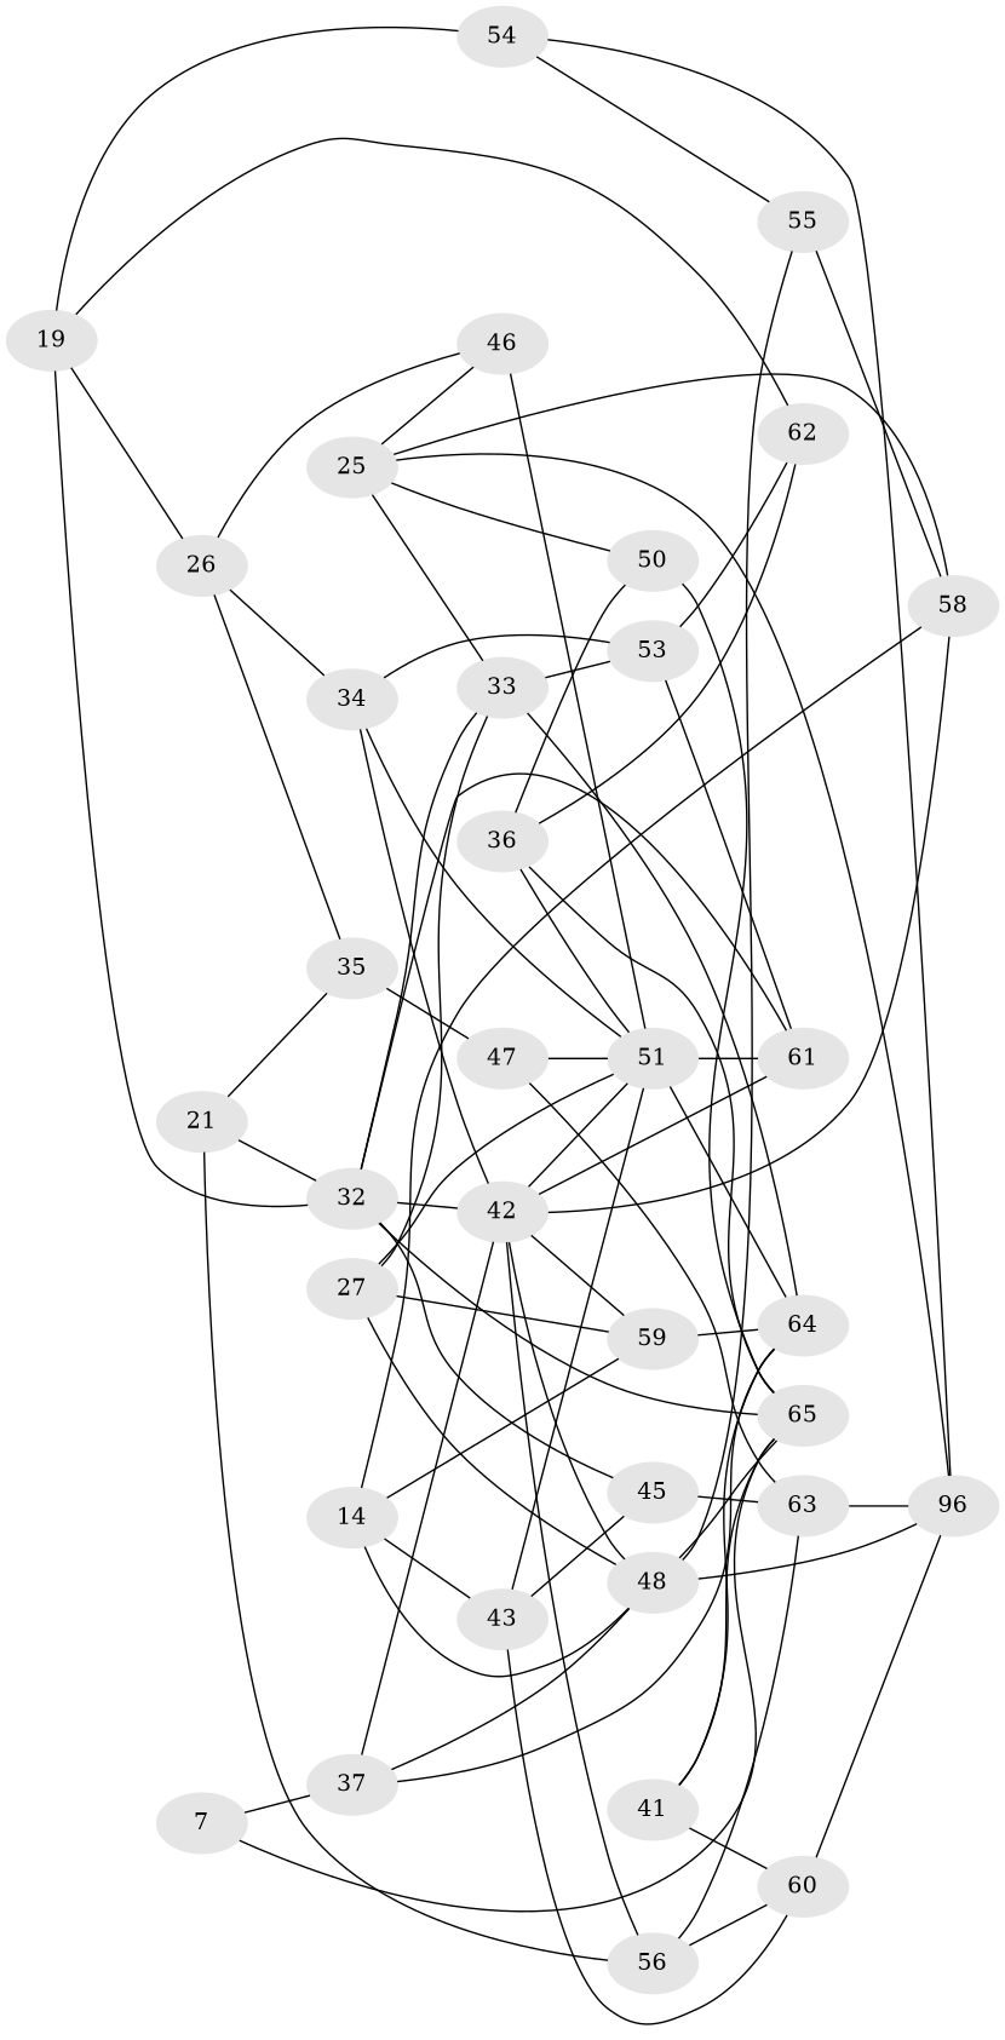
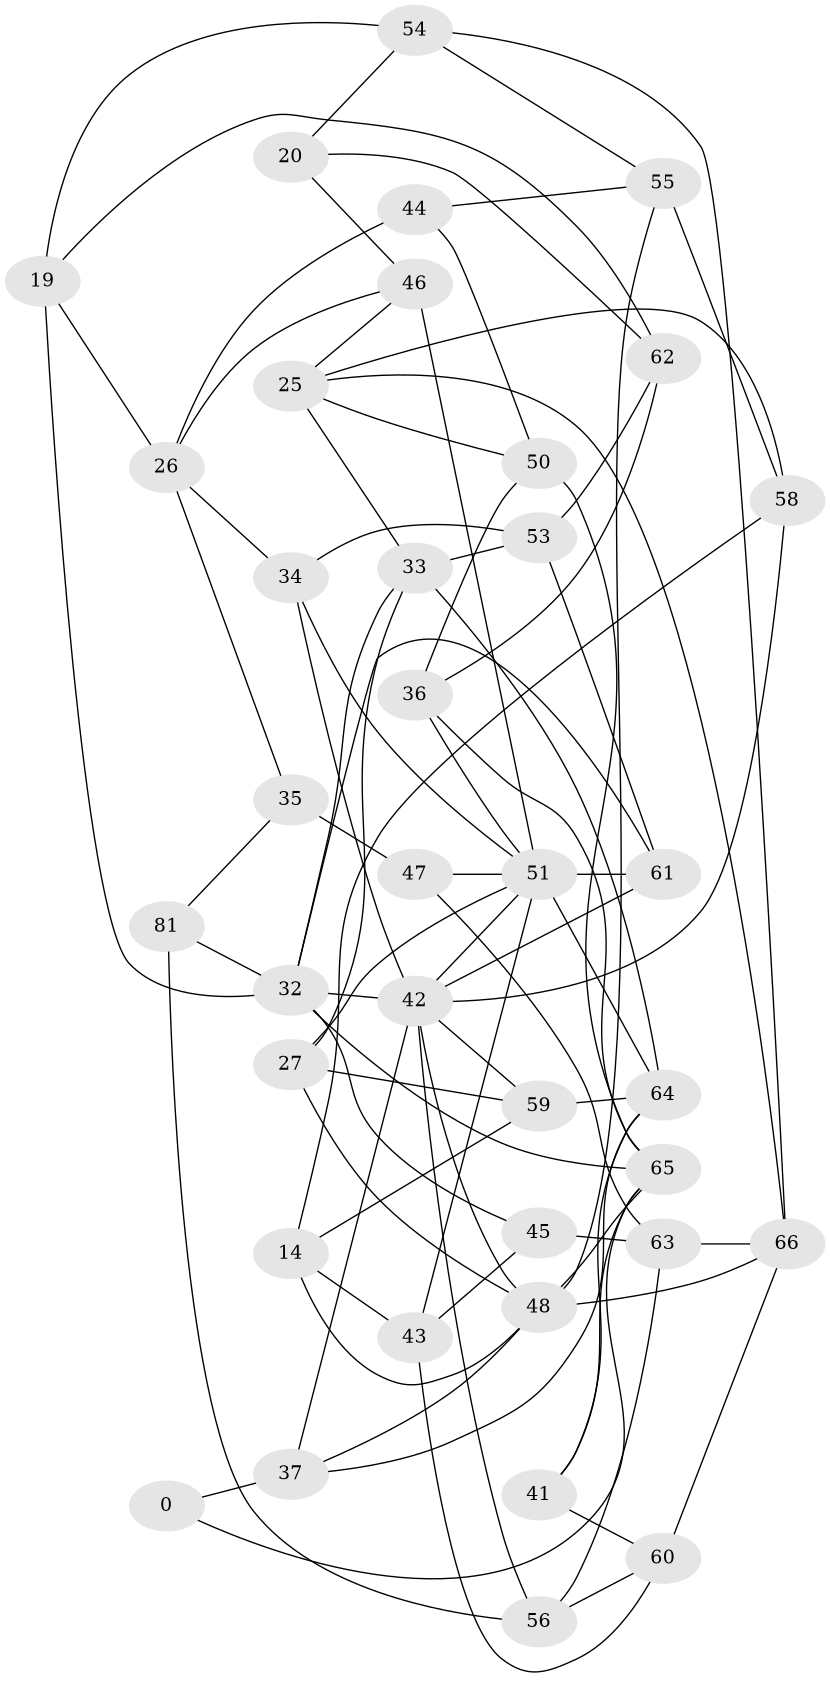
  graph {
    rankdir=LR
    node [color=gray90 style=filled]
-   7 [super="+4"]
+   7 [super="+4" label=0]
    37 [super="+16"]
    65 [super="+40"]
    48 [super="+10+30"]
    42 [super="+38+29"]
    64 [super="+28"]
    14
    43
    58 [super="+52"]
    59 [super="+57"]
    51 [super="+3+13+49"]
    45
    60
-   66 [label=96]
+   66
    55
    26 [super="+2"]
    46
    35
    34
+   44
    19
    32 [super="+12+23"]
    54
    62
    33
    61 [super="+8"]
-   21
+   20
+   21 [label=81]
    56
    47
    63
    25 [super="+11"]
    50
    53
    27 [super="+6"]
    36
    41
    7 -- 37 [weight=2]
    7 -- 65 [weight=2]
    37 -- 48
    37 -- 42 [weight=2]
    37 -- 64
    48 -- 65
    48 -- 66
    48 -- 55
    42 -- 48
    42 -- 58 [weight=2]
    42 -- 59 [weight=4]
    42 -- 51
    42 -- 61
    42 -- 56
    14 -- 48
    14 -- 43
    14 -- 58
    14 -- 59
    43 -- 51
    43 -- 45
    43 -- 60
    59 -- 64
    51 -- 64
    51 -- 61 [weight=2]
    45 -- 63
    60 -- 66
    55 -- 58
    26 -- 46
    26 -- 35 [weight=2]
    26 -- 34
+   26 -- 44
    46 -- 51
    35 -- 47
    34 -- 42
    34 -- 51
    34 -- 53
+   44 -- 55
+   44 -- 50
    19 -- 26
    19 -- 32
    19 -- 54
    19 -- 62
    32 -- 65 [weight=2]
    32 -- 42
    32 -- 45
    32 -- 33
    32 -- 61
    54 -- 66
    54 -- 55
    33 -- 64
    33 -- 53
+   20 -- 46
+   20 -- 54
+   20 -- 62
    21 -- 35
    21 -- 32
    21 -- 56
    56 -- 60
    56 -- 63
    47 -- 51 [weight=2]
    47 -- 63
    63 -- 66
    25 -- 58 [weight=2]
    25 -- 66
    25 -- 46
    25 -- 33
    25 -- 50
    50 -- 65
    53 -- 62
    53 -- 61
    27 -- 48
    27 -- 59 [weight=2]
    27 -- 51 [weight=2]
    27 -- 33
    36 -- 65
    36 -- 51
    36 -- 62
    36 -- 50
    41 -- 65
    41 -- 64 [weight=2]
    41 -- 60
  }
